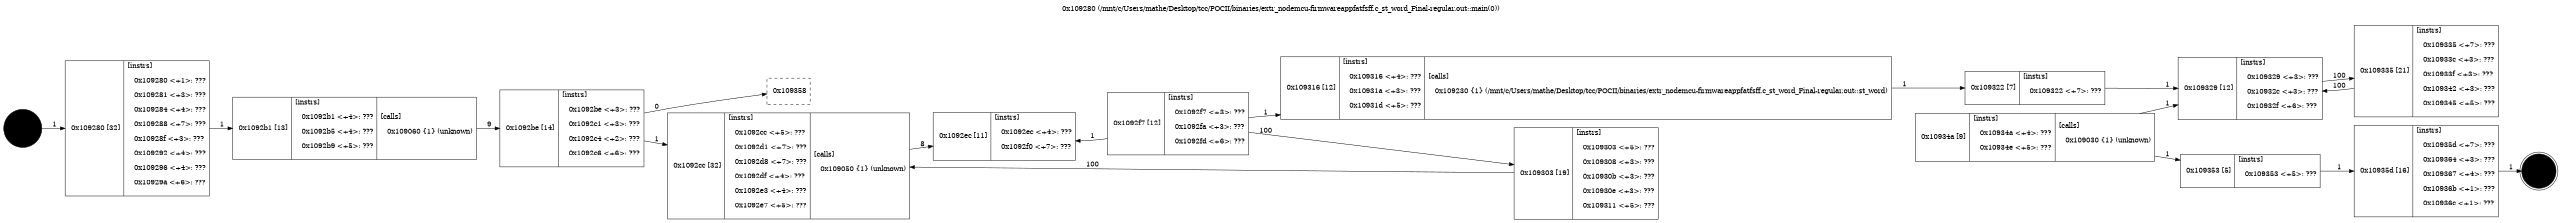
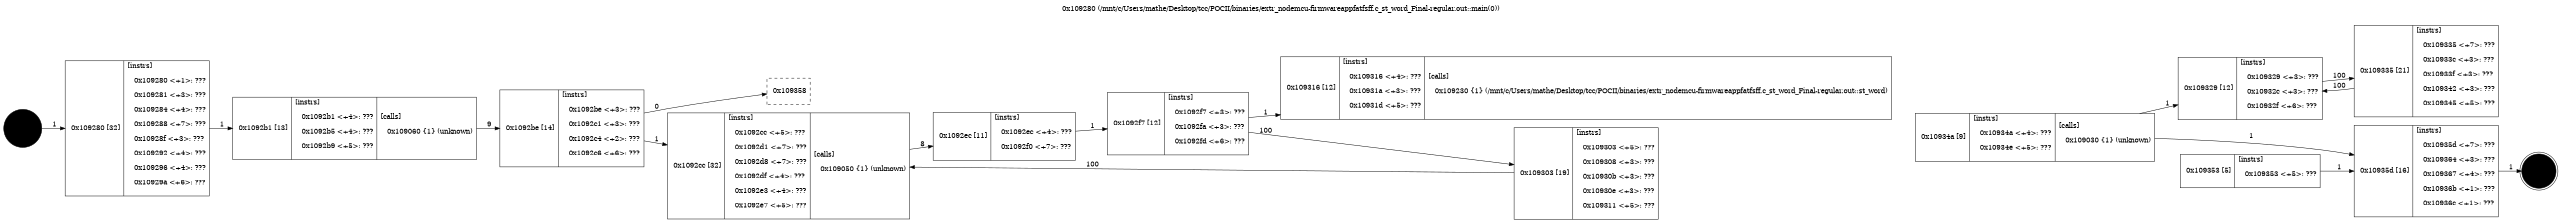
  digraph {
    label="0x109280 (/mnt/c/Users/mathe/Desktop/tcc/POCII/binaries/extr_nodemcu-firmwareappfatfsff.c_st_word_Final-regular.out::main(0))"
    labelloc=t
    rankdir=LR
    node [shape=record]
    Entry [fillcolor=black height=0.3 shape=circle style=filled width=0.3]
    n2 [label="{\n     0x109280 [32]\l\n     | [instrs]\l\n     &nbsp;&nbsp;0x109280 \<+1\>: ???\l\n     &nbsp;&nbsp;0x109281 \<+3\>: ???\l\n     &nbsp;&nbsp;0x109284 \<+4\>: ???\l\n     &nbsp;&nbsp;0x109288 \<+7\>: ???\l\n     &nbsp;&nbsp;0x10928f \<+3\>: ???\l\n     &nbsp;&nbsp;0x109292 \<+4\>: ???\l\n     &nbsp;&nbsp;0x109296 \<+4\>: ???\l\n     &nbsp;&nbsp;0x10929a \<+6\>: ???\l\n  }"]
    n3 [label="{\n     0x1092b1 [13]\l\n     | [instrs]\l\n     &nbsp;&nbsp;0x1092b1 \<+4\>: ???\l\n     &nbsp;&nbsp;0x1092b5 \<+4\>: ???\l\n     &nbsp;&nbsp;0x1092b9 \<+5\>: ???\l\n     | [calls]\l\n     &nbsp;&nbsp;0x109060 \{1\} (unknown)\l\n  }"]
    n4 [label="{\n     0x1092be [14]\l\n     | [instrs]\l\n     &nbsp;&nbsp;0x1092be \<+3\>: ???\l\n     &nbsp;&nbsp;0x1092c1 \<+3\>: ???\l\n     &nbsp;&nbsp;0x1092c4 \<+2\>: ???\l\n     &nbsp;&nbsp;0x1092c6 \<+6\>: ???\l\n  }"]
    n5 [label="{\n     0x109358\l\n  }" style=dashed]
    n6 [label="{\n     0x1092cc [32]\l\n     | [instrs]\l\n     &nbsp;&nbsp;0x1092cc \<+5\>: ???\l\n     &nbsp;&nbsp;0x1092d1 \<+7\>: ???\l\n     &nbsp;&nbsp;0x1092d8 \<+7\>: ???\l\n     &nbsp;&nbsp;0x1092df \<+4\>: ???\l\n     &nbsp;&nbsp;0x1092e3 \<+4\>: ???\l\n     &nbsp;&nbsp;0x1092e7 \<+5\>: ???\l\n     | [calls]\l\n     &nbsp;&nbsp;0x109050 \{1\} (unknown)\l\n  }"]
    n7 [label="{\n     0x1092ec [11]\l\n     | [instrs]\l\n     &nbsp;&nbsp;0x1092ec \<+4\>: ???\l\n     &nbsp;&nbsp;0x1092f0 \<+7\>: ???\l\n  }"]
    n8 [label="{\n     0x1092f7 [12]\l\n     | [instrs]\l\n     &nbsp;&nbsp;0x1092f7 \<+3\>: ???\l\n     &nbsp;&nbsp;0x1092fa \<+3\>: ???\l\n     &nbsp;&nbsp;0x1092fd \<+6\>: ???\l\n  }"]
    Exit [fillcolor=black height=0.3 peripheries=2 shape=circle style=filled width=0.3]
    n10 [label="{\n     0x109316 [12]\l\n     | [instrs]\l\n     &nbsp;&nbsp;0x109316 \<+4\>: ???\l\n     &nbsp;&nbsp;0x10931a \<+3\>: ???\l\n     &nbsp;&nbsp;0x10931d \<+5\>: ???\l\n     | [calls]\l\n     &nbsp;&nbsp;0x109230 \{1\} (/mnt/c/Users/mathe/Desktop/tcc/POCII/binaries/extr_nodemcu-firmwareappfatfsff.c_st_word_Final-regular.out::st_word)\l\n  }"]
    n11 [label="{\n     0x109303 [19]\l\n     | [instrs]\l\n     &nbsp;&nbsp;0x109303 \<+5\>: ???\l\n     &nbsp;&nbsp;0x109308 \<+3\>: ???\l\n     &nbsp;&nbsp;0x10930b \<+3\>: ???\l\n     &nbsp;&nbsp;0x10930e \<+3\>: ???\l\n     &nbsp;&nbsp;0x109311 \<+5\>: ???\l\n  }"]
-   n12 [label="{\n     0x109322 [7]\l\n     | [instrs]\l\n     &nbsp;&nbsp;0x109322 \<+7\>: ???\l\n  }"]
    n13 [label="{\n     0x109329 [12]\l\n     | [instrs]\l\n     &nbsp;&nbsp;0x109329 \<+3\>: ???\l\n     &nbsp;&nbsp;0x10932c \<+3\>: ???\l\n     &nbsp;&nbsp;0x10932f \<+6\>: ???\l\n  }"]
    n14 [label="{\n     0x10935d [16]\l\n     | [instrs]\l\n     &nbsp;&nbsp;0x10935d \<+7\>: ???\l\n     &nbsp;&nbsp;0x109364 \<+3\>: ???\l\n     &nbsp;&nbsp;0x109367 \<+4\>: ???\l\n     &nbsp;&nbsp;0x10936b \<+1\>: ???\l\n     &nbsp;&nbsp;0x10936c \<+1\>: ???\l\n  }"]
    n15 [label="{\n     0x109335 [21]\l\n     | [instrs]\l\n     &nbsp;&nbsp;0x109335 \<+7\>: ???\l\n     &nbsp;&nbsp;0x10933c \<+3\>: ???\l\n     &nbsp;&nbsp;0x10933f \<+3\>: ???\l\n     &nbsp;&nbsp;0x109342 \<+3\>: ???\l\n     &nbsp;&nbsp;0x109345 \<+5\>: ???\l\n  }"]
    n16 [label="{\n     0x10934a [9]\l\n     | [instrs]\l\n     &nbsp;&nbsp;0x10934a \<+4\>: ???\l\n     &nbsp;&nbsp;0x10934e \<+5\>: ???\l\n     | [calls]\l\n     &nbsp;&nbsp;0x109030 \{1\} (unknown)\l\n  }"]
    n17 [label="{\n     0x109353 [5]\l\n     | [instrs]\l\n     &nbsp;&nbsp;0x109353 \<+5\>: ???\l\n  }"]
    Entry -> n2 [label=" 1"]
    n2 -> n3 [label=" 1"]
    n3 -> n4 [label=" 9"]
    n4 -> n5 [label=" 0"]
    n4 -> n6 [label=" 1"]
    n6 -> n7 [label=" 8"]
-   n8 -> n7 [label=" 1"]
+   n7 -> n8 [label=" 1"]
    n8 -> n10 [label=" 1"]
    n8 -> n11 [label=" 100"]
-   n10 -> n12 [label=" 1"]
    n11 -> n6 [label=" 100"]
-   n12 -> n13 [label=" 1"]
    n13 -> n15 [label=" 100"]
    n14 -> Exit [label=" 1"]
    n15 -> n13 [label=" 100"]
    n16 -> n13 [label=" 1"]
-   n16 -> n17 [label=" 1"]
+   n16 -> n14 [label=" 1"]
    n17 -> n14 [label=" 1"]
  }
